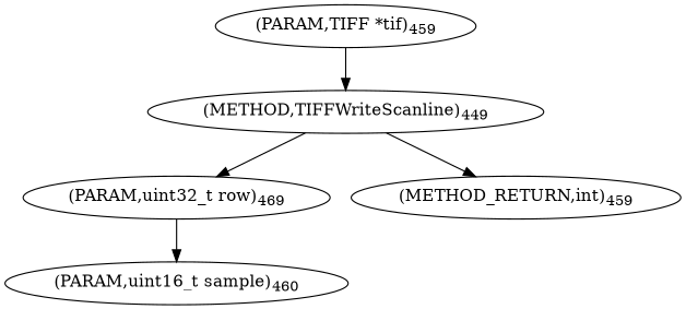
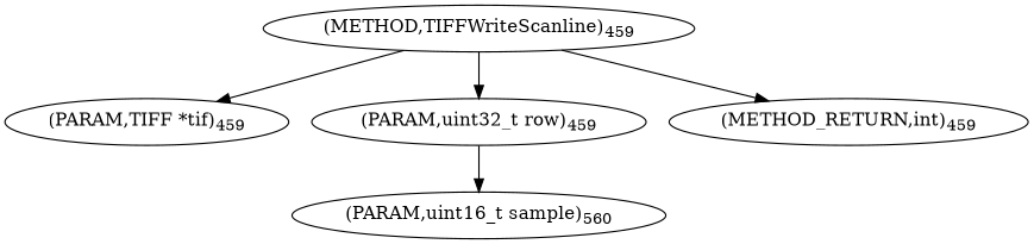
  digraph {
-   n1 [label=<(METHOD,TIFFWriteScanline)<SUB>449</SUB>>]
+   n1 [label=<(METHOD,TIFFWriteScanline)<SUB>459</SUB>>]
    n2 [label=<(PARAM,TIFF *tif)<SUB>459</SUB>>]
-   n3 [label=<(PARAM,uint32_t row)<SUB>469</SUB>>]
+   n3 [label=<(PARAM,uint32_t row)<SUB>459</SUB>>]
    n4 [label=<(METHOD_RETURN,int)<SUB>459</SUB>>]
-   n5 [label=<(PARAM,uint16_t sample)<SUB>460</SUB>>]
-   n2 -> n1
+   n5 [label=<(PARAM,uint16_t sample)<SUB>560</SUB>>]
+   n1 -> n2
    n1 -> n3
    n1 -> n4
    n3 -> n5
  }
